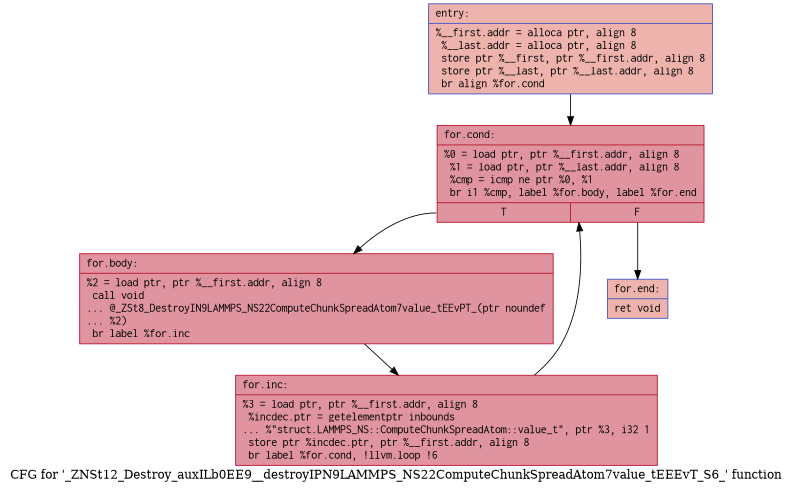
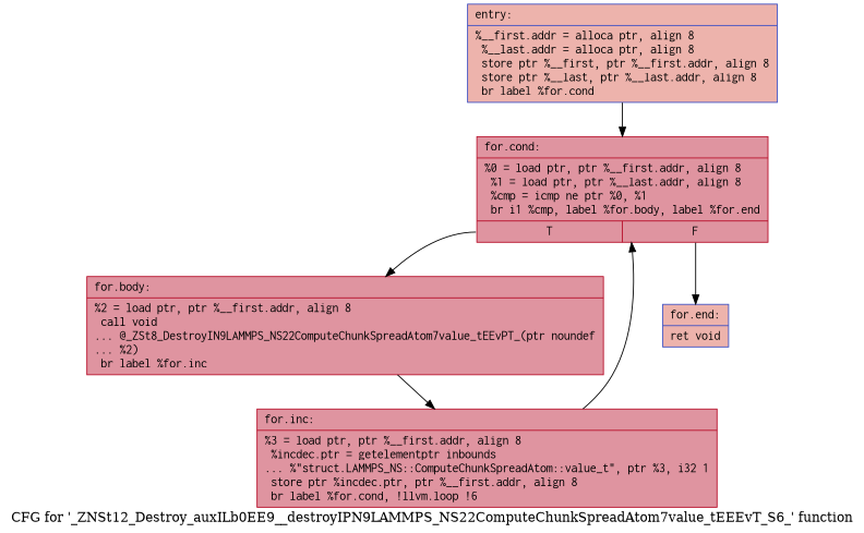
  digraph {
    label="CFG for '_ZNSt12_Destroy_auxILb0EE9__destroyIPN9LAMMPS_NS22ComputeChunkSpreadAtom7value_tEEEvT_S6_' function"
    node [color="#b70d28ff" fillcolor="#b70d2870" fontname=Courier shape=record style=filled]
-   n1 [color="#3d50c3ff" fillcolor="#d6524470" label="{entry:\l|  %__first.addr = alloca ptr, align 8\l  %__last.addr = alloca ptr, align 8\l  store ptr %__first, ptr %__first.addr, align 8\l  store ptr %__last, ptr %__last.addr, align 8\l  br align %for.cond\l}"]
+   n1 [color="#3d50c3ff" fillcolor="#d6524470" label="{entry:\l|  %__first.addr = alloca ptr, align 8\l  %__last.addr = alloca ptr, align 8\l  store ptr %__first, ptr %__first.addr, align 8\l  store ptr %__last, ptr %__last.addr, align 8\l  br label %for.cond\l}"]
    n2 [label="{for.cond:\l|  %0 = load ptr, ptr %__first.addr, align 8\l  %1 = load ptr, ptr %__last.addr, align 8\l  %cmp = icmp ne ptr %0, %1\l  br i1 %cmp, label %for.body, label %for.end\l|{<s0>T|<s1>F}}"]
    n3 [label="{for.body:\l|  %2 = load ptr, ptr %__first.addr, align 8\l  call void\l... @_ZSt8_DestroyIN9LAMMPS_NS22ComputeChunkSpreadAtom7value_tEEvPT_(ptr noundef\l... %2)\l  br label %for.inc\l}"]
    n4 [color="#3d50c3ff" fillcolor="#d6524470" label="{for.end:\l|  ret void\l}"]
    n5 [label="{for.inc:\l|  %3 = load ptr, ptr %__first.addr, align 8\l  %incdec.ptr = getelementptr inbounds\l... %\"struct.LAMMPS_NS::ComputeChunkSpreadAtom::value_t\", ptr %3, i32 1\l  store ptr %incdec.ptr, ptr %__first.addr, align 8\l  br label %for.cond, !llvm.loop !6\l}"]
    n1 -> n2
    n2 -> n3 [tailport=s0]
    n2 -> n4 [tailport=s1]
    n3 -> n5
    n5 -> n2
  }
